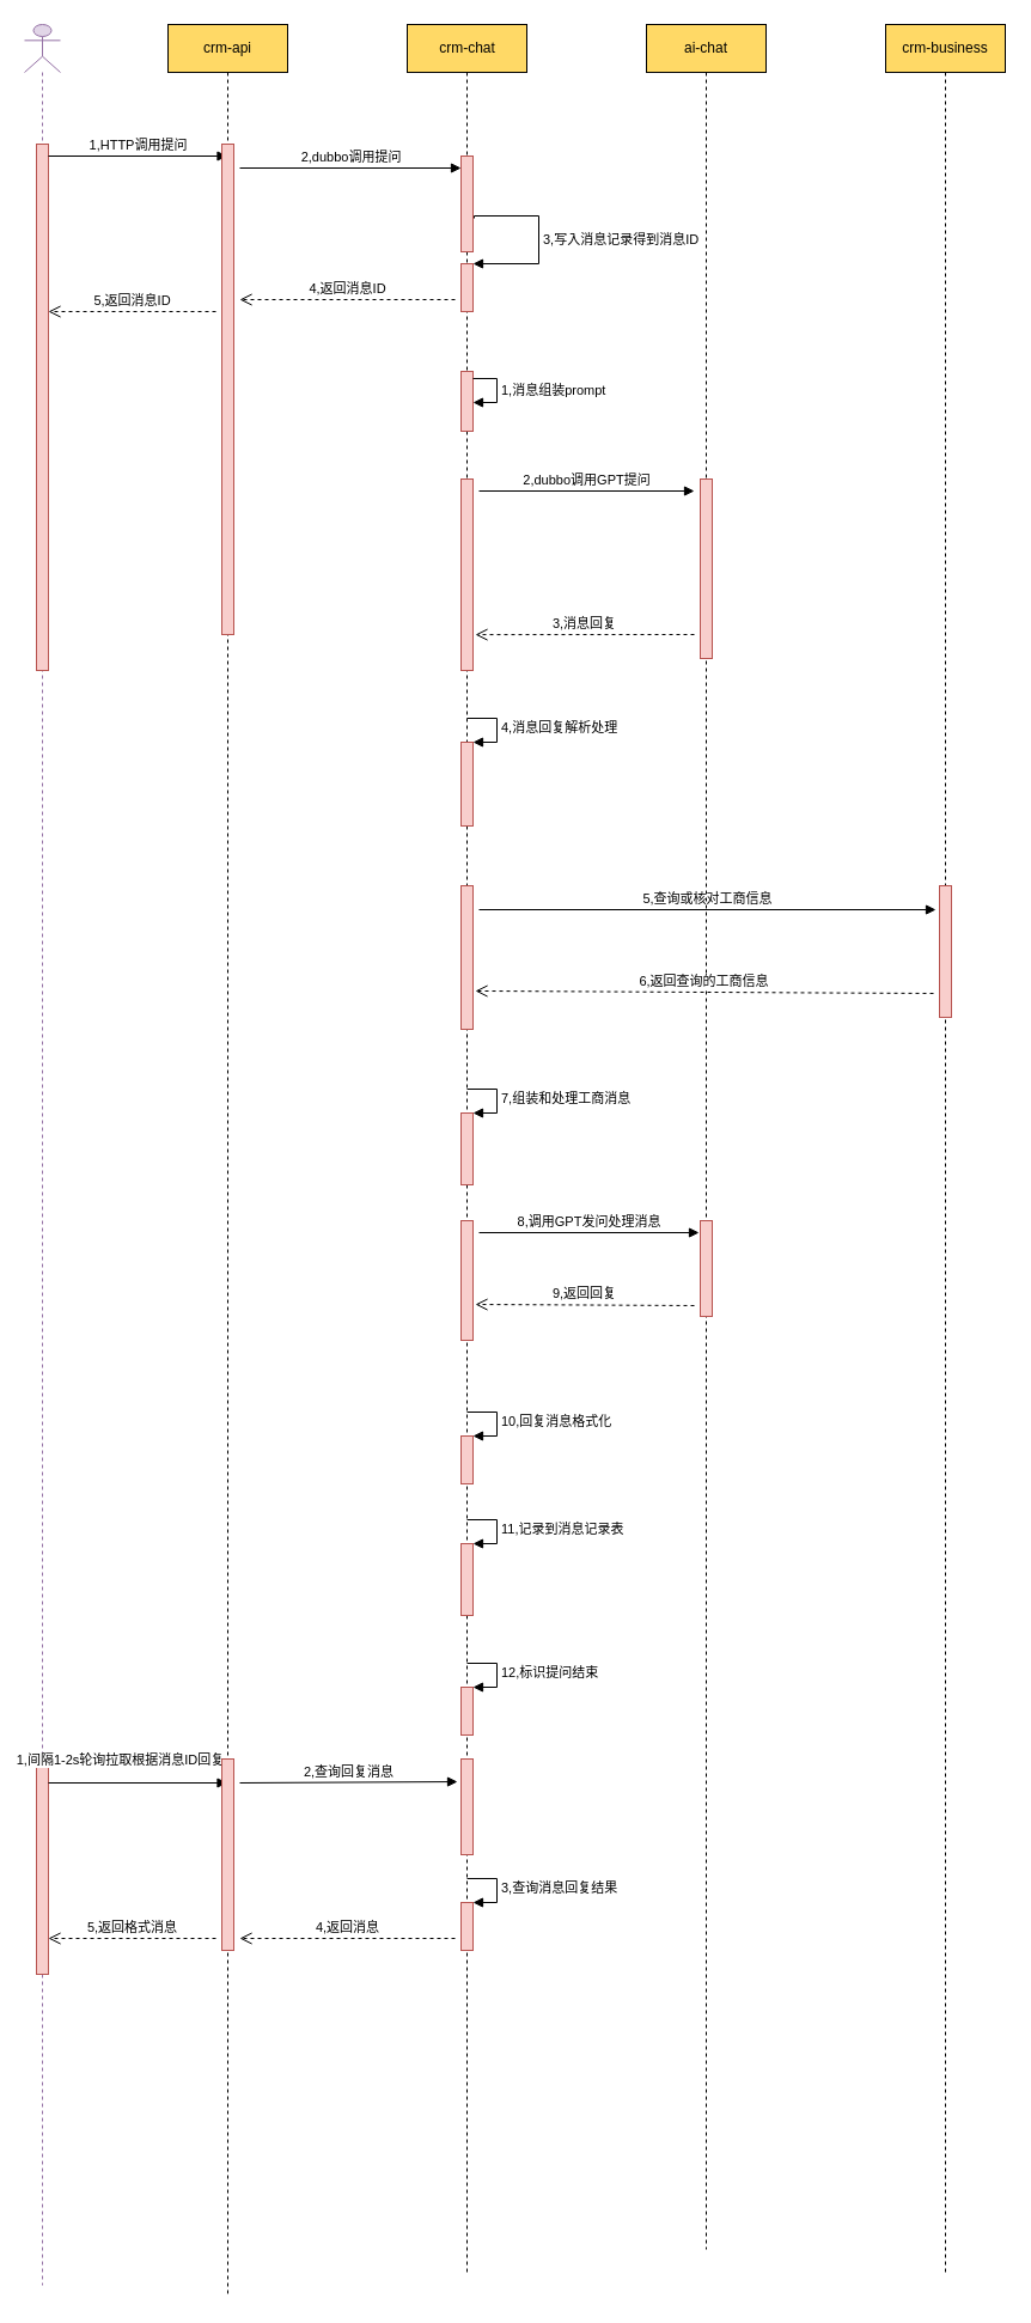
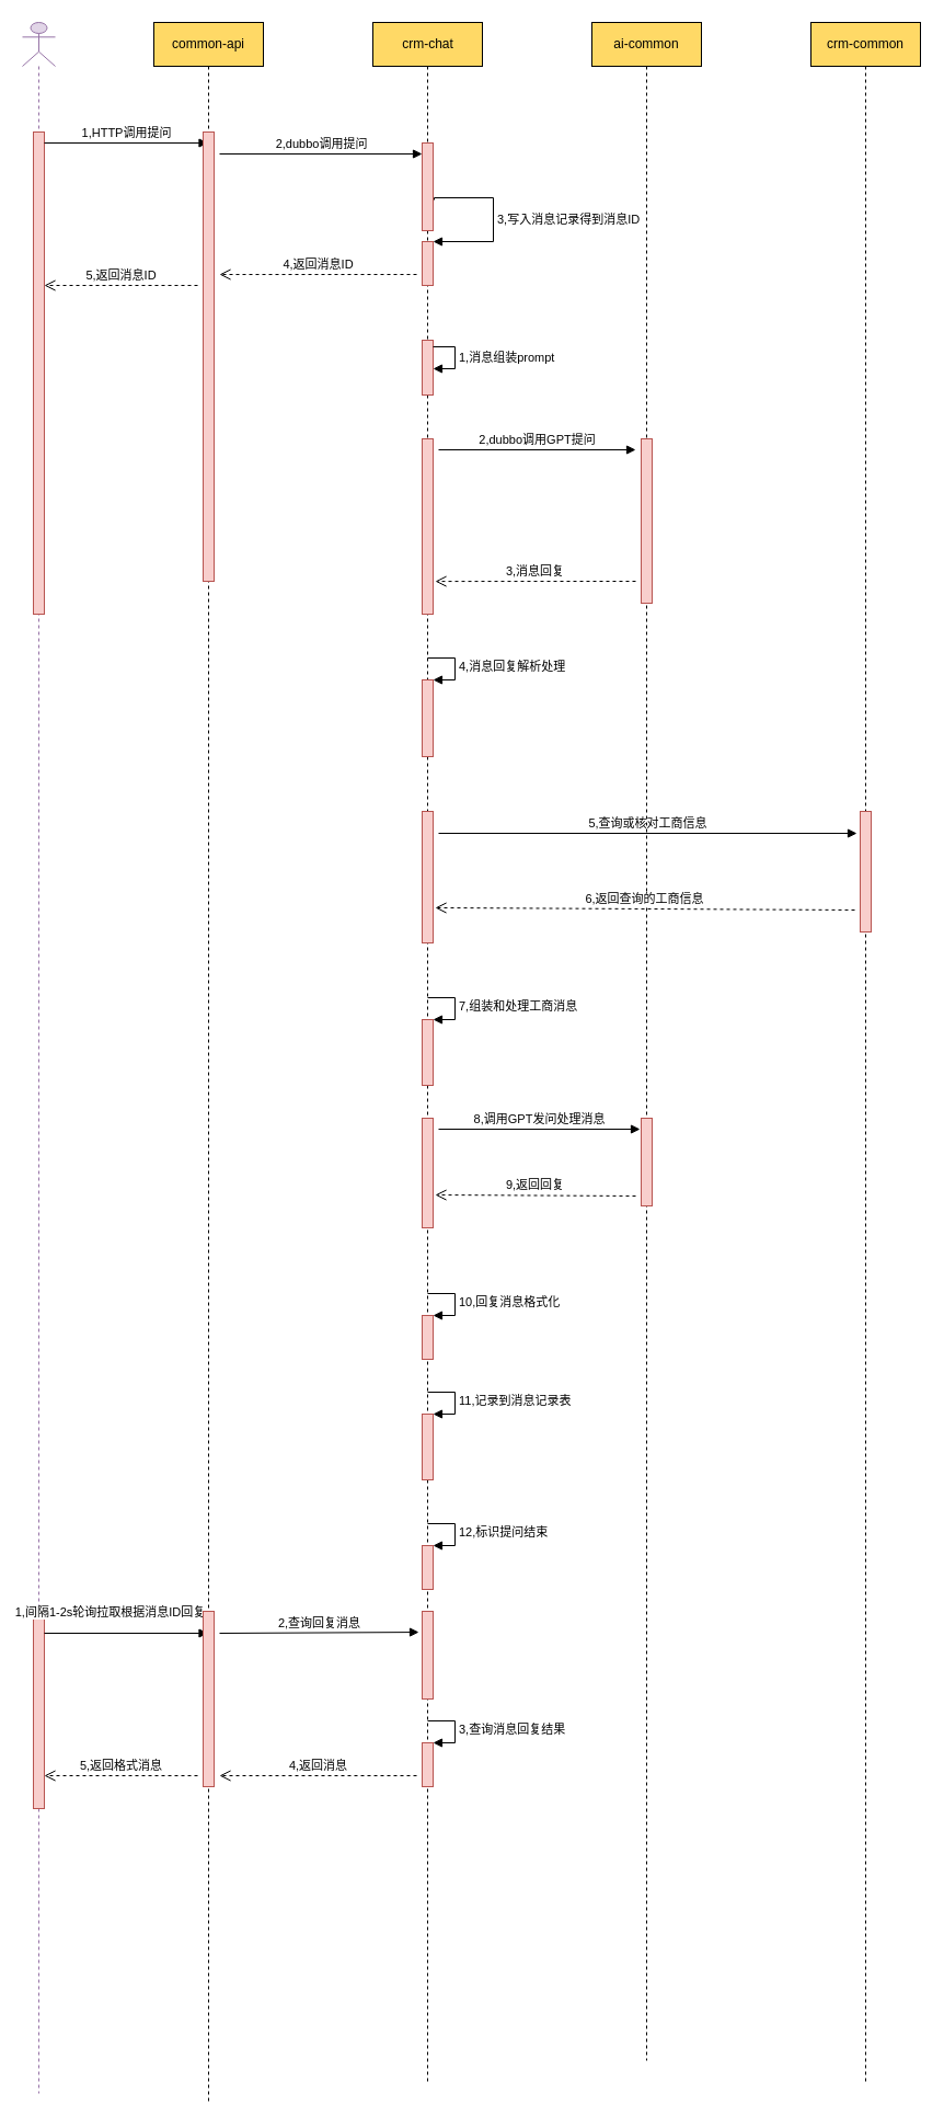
  <mxCell id="0" />
  <mxCell id="1" parent="0" />
  <mxCell id="2" value="" style="shape=umlLifeline;participant=umlActor;perimeter=lifelinePerimeter;whiteSpace=wrap;html=1;container=1;collapsible=0;recursiveResize=0;verticalAlign=top;spacingTop=36;outlineConnect=0;fillColor=#e1d5e7;strokeColor=#9673a6;" parent="1" vertex="1"><mxGeometry x="20" y="20" width="30" height="1890" as="geometry" /></mxCell>
  <mxCell id="3" value="" style="html=1;points=[];perimeter=orthogonalPerimeter;fillColor=#f8cecc;strokeColor=#b85450;" parent="2" vertex="1"><mxGeometry x="10" y="100" width="10" height="440" as="geometry" /></mxCell>
  <mxCell id="4" value="1,HTTP调用提问" style="html=1;verticalAlign=bottom;endArrow=block;" parent="2" target="7" edge="1"><mxGeometry width="80" relative="1" as="geometry"><mxPoint x="20" y="110" as="sourcePoint" /><mxPoint x="100" y="110" as="targetPoint" /></mxGeometry></mxCell>
  <mxCell id="5" value="" style="html=1;points=[];perimeter=orthogonalPerimeter;fillColor=#f8cecc;strokeColor=#b85450;" parent="2" vertex="1"><mxGeometry x="10" y="1450" width="10" height="180" as="geometry" /></mxCell>
  <mxCell id="6" value="1,间隔1-2s轮询拉取根据消息ID回复" style="html=1;verticalAlign=bottom;endArrow=block;" parent="2" target="7" edge="1"><mxGeometry x="-0.197" y="10" width="80" relative="1" as="geometry"><mxPoint x="20" y="1470" as="sourcePoint" /><mxPoint x="100" y="1470" as="targetPoint" /><mxPoint as="offset" /></mxGeometry></mxCell>
- <mxCell id="7" value="crm-api" style="shape=umlLifeline;perimeter=lifelinePerimeter;whiteSpace=wrap;html=1;container=1;collapsible=0;recursiveResize=0;outlineConnect=0;fillColor=#FFD966;" parent="1" vertex="1"><mxGeometry x="140" y="20" width="100" height="1900" as="geometry" /></mxCell>
+ <mxCell id="7" value="common-api" style="shape=umlLifeline;perimeter=lifelinePerimeter;whiteSpace=wrap;html=1;container=1;collapsible=0;recursiveResize=0;outlineConnect=0;fillColor=#FFD966;" parent="1" vertex="1"><mxGeometry x="140" y="20" width="100" height="1900" as="geometry" /></mxCell>
  <mxCell id="8" value="" style="html=1;points=[];perimeter=orthogonalPerimeter;fillColor=#f8cecc;strokeColor=#b85450;" parent="7" vertex="1"><mxGeometry x="45" y="100" width="10" height="410" as="geometry" /></mxCell>
  <mxCell id="9" value="2,dubbo调用提问" style="html=1;verticalAlign=bottom;endArrow=block;" parent="7" target="13" edge="1"><mxGeometry width="80" relative="1" as="geometry"><mxPoint x="60" y="120" as="sourcePoint" /><mxPoint x="140" y="120" as="targetPoint" /></mxGeometry></mxCell>
  <mxCell id="10" value="" style="html=1;points=[];perimeter=orthogonalPerimeter;fillColor=#f8cecc;strokeColor=#b85450;" parent="7" vertex="1"><mxGeometry x="45" y="1450" width="10" height="160" as="geometry" /></mxCell>
  <mxCell id="11" value="2,查询回复消息" style="html=1;verticalAlign=bottom;endArrow=block;entryX=-0.3;entryY=0.238;entryDx=0;entryDy=0;entryPerimeter=0;" parent="7" target="34" edge="1"><mxGeometry width="80" relative="1" as="geometry"><mxPoint x="60" y="1470" as="sourcePoint" /><mxPoint x="140" y="1470" as="targetPoint" /></mxGeometry></mxCell>
  <mxCell id="12" value="crm-chat" style="html=1;points=[];perimeter=orthogonalPerimeter;shape=umlLifeline;participant=label;fontFamily=Helvetica;fontSize=12;fontColor=#000000;align=center;strokeColor=#000000;fillColor=#FFD966;recursiveResize=0;container=1;collapsible=0;" parent="1" vertex="1"><mxGeometry x="340" y="20" width="100" height="1880" as="geometry" /></mxCell>
  <mxCell id="13" value="" style="html=1;points=[];perimeter=orthogonalPerimeter;fillColor=#f8cecc;strokeColor=#b85450;" parent="12" vertex="1"><mxGeometry x="45" y="110" width="10" height="80" as="geometry" /></mxCell>
  <mxCell id="14" value="" style="html=1;points=[];perimeter=orthogonalPerimeter;fillColor=#f8cecc;strokeColor=#b85450;" parent="12" vertex="1"><mxGeometry x="45" y="200" width="10" height="40" as="geometry" /></mxCell>
  <mxCell id="15" value="3,写入消息记录得到消息ID" style="edgeStyle=orthogonalEdgeStyle;html=1;align=left;spacingLeft=2;endArrow=block;rounded=0;entryX=1;entryY=0;exitX=1.1;exitY=0.65;exitDx=0;exitDy=0;exitPerimeter=0;" parent="12" source="13" target="14" edge="1"><mxGeometry relative="1" as="geometry"><mxPoint x="85" y="160" as="sourcePoint" /><Array as="points"><mxPoint x="56" y="160" /><mxPoint x="110" y="160" /><mxPoint x="110" y="200" /></Array></mxGeometry></mxCell>
  <mxCell id="16" value="" style="html=1;points=[];perimeter=orthogonalPerimeter;fillColor=#f8cecc;strokeColor=#b85450;" parent="12" vertex="1"><mxGeometry x="45" y="290" width="10" height="50" as="geometry" /></mxCell>
  <mxCell id="17" value="1,消息组装prompt" style="edgeStyle=orthogonalEdgeStyle;html=1;align=left;spacingLeft=2;endArrow=block;rounded=0;entryX=1;entryY=0;" parent="12" edge="1"><mxGeometry relative="1" as="geometry"><mxPoint x="55" y="296" as="sourcePoint" /><Array as="points"><mxPoint x="75" y="296" /></Array><mxPoint x="55" y="316" as="targetPoint" /></mxGeometry></mxCell>
  <mxCell id="18" value="" style="html=1;points=[];perimeter=orthogonalPerimeter;fillColor=#f8cecc;strokeColor=#b85450;" parent="12" vertex="1"><mxGeometry x="45" y="380" width="10" height="160" as="geometry" /></mxCell>
  <mxCell id="19" value="2,dubbo调用GPT提问" style="html=1;verticalAlign=bottom;endArrow=block;" parent="12" edge="1"><mxGeometry width="80" relative="1" as="geometry"><mxPoint x="60" y="390" as="sourcePoint" /><mxPoint x="240" y="390" as="targetPoint" /></mxGeometry></mxCell>
  <mxCell id="20" value="" style="html=1;points=[];perimeter=orthogonalPerimeter;fillColor=#f8cecc;strokeColor=#b85450;" parent="12" vertex="1"><mxGeometry x="45" y="600" width="10" height="70" as="geometry" /></mxCell>
  <mxCell id="21" value="4,消息回复解析处理" style="edgeStyle=orthogonalEdgeStyle;html=1;align=left;spacingLeft=2;endArrow=block;rounded=0;entryX=1;entryY=0;" parent="12" target="20" edge="1"><mxGeometry relative="1" as="geometry"><mxPoint x="50" y="580" as="sourcePoint" /><Array as="points"><mxPoint x="75" y="580" /></Array></mxGeometry></mxCell>
  <mxCell id="22" value="" style="html=1;points=[];perimeter=orthogonalPerimeter;fillColor=#f8cecc;strokeColor=#b85450;" parent="12" vertex="1"><mxGeometry x="45" y="720" width="10" height="120" as="geometry" /></mxCell>
  <mxCell id="23" value="5,查询或核对工商信息" style="html=1;verticalAlign=bottom;endArrow=block;entryX=-0.3;entryY=0.182;entryDx=0;entryDy=0;entryPerimeter=0;" parent="12" target="44" edge="1"><mxGeometry width="80" relative="1" as="geometry"><mxPoint x="60" y="740" as="sourcePoint" /><mxPoint x="140" y="740" as="targetPoint" /></mxGeometry></mxCell>
  <mxCell id="24" value="" style="html=1;points=[];perimeter=orthogonalPerimeter;fillColor=#f8cecc;strokeColor=#b85450;" parent="12" vertex="1"><mxGeometry x="45" y="910" width="10" height="60" as="geometry" /></mxCell>
  <mxCell id="25" value="7,组装和处理工商消息" style="edgeStyle=orthogonalEdgeStyle;html=1;align=left;spacingLeft=2;endArrow=block;rounded=0;entryX=1;entryY=0;" parent="12" target="24" edge="1"><mxGeometry relative="1" as="geometry"><mxPoint x="50" y="890" as="sourcePoint" /><Array as="points"><mxPoint x="75" y="890" /></Array></mxGeometry></mxCell>
  <mxCell id="26" value="" style="html=1;points=[];perimeter=orthogonalPerimeter;fillColor=#f8cecc;strokeColor=#b85450;" parent="12" vertex="1"><mxGeometry x="45" y="1000" width="10" height="100" as="geometry" /></mxCell>
  <mxCell id="27" value="8,调用GPT发问处理消息" style="html=1;verticalAlign=bottom;endArrow=block;entryX=-0.1;entryY=0.125;entryDx=0;entryDy=0;entryPerimeter=0;" parent="12" target="39" edge="1"><mxGeometry width="80" relative="1" as="geometry"><mxPoint x="60" y="1010" as="sourcePoint" /><mxPoint x="140" y="1010" as="targetPoint" /></mxGeometry></mxCell>
  <mxCell id="28" value="" style="html=1;points=[];perimeter=orthogonalPerimeter;fillColor=#f8cecc;strokeColor=#b85450;" parent="12" vertex="1"><mxGeometry x="45" y="1180" width="10" height="40" as="geometry" /></mxCell>
  <mxCell id="29" value="10,回复消息格式化" style="edgeStyle=orthogonalEdgeStyle;html=1;align=left;spacingLeft=2;endArrow=block;rounded=0;entryX=1;entryY=0;" parent="12" target="28" edge="1"><mxGeometry relative="1" as="geometry"><mxPoint x="50" y="1160" as="sourcePoint" /><Array as="points"><mxPoint x="75" y="1160" /></Array></mxGeometry></mxCell>
  <mxCell id="30" value="" style="html=1;points=[];perimeter=orthogonalPerimeter;fillColor=#f8cecc;strokeColor=#b85450;" parent="12" vertex="1"><mxGeometry x="45" y="1270" width="10" height="60" as="geometry" /></mxCell>
  <mxCell id="31" value="11,记录到消息记录表" style="edgeStyle=orthogonalEdgeStyle;html=1;align=left;spacingLeft=2;endArrow=block;rounded=0;entryX=1;entryY=0;" parent="12" target="30" edge="1"><mxGeometry relative="1" as="geometry"><mxPoint x="50" y="1250" as="sourcePoint" /><Array as="points"><mxPoint x="75" y="1250" /></Array></mxGeometry></mxCell>
  <mxCell id="32" value="" style="html=1;points=[];perimeter=orthogonalPerimeter;fillColor=#f8cecc;strokeColor=#b85450;" parent="12" vertex="1"><mxGeometry x="45" y="1390" width="10" height="40" as="geometry" /></mxCell>
  <mxCell id="33" value="12,标识提问结束" style="edgeStyle=orthogonalEdgeStyle;html=1;align=left;spacingLeft=2;endArrow=block;rounded=0;entryX=1;entryY=0;" parent="12" target="32" edge="1"><mxGeometry relative="1" as="geometry"><mxPoint x="50" y="1370" as="sourcePoint" /><Array as="points"><mxPoint x="75" y="1370" /></Array></mxGeometry></mxCell>
  <mxCell id="34" value="" style="html=1;points=[];perimeter=orthogonalPerimeter;fillColor=#f8cecc;strokeColor=#b85450;" parent="12" vertex="1"><mxGeometry x="45" y="1450" width="10" height="80" as="geometry" /></mxCell>
  <mxCell id="35" value="" style="html=1;points=[];perimeter=orthogonalPerimeter;fillColor=#f8cecc;strokeColor=#b85450;" parent="12" vertex="1"><mxGeometry x="45" y="1570" width="10" height="40" as="geometry" /></mxCell>
  <mxCell id="36" value="3,查询消息回复结果" style="edgeStyle=orthogonalEdgeStyle;html=1;align=left;spacingLeft=2;endArrow=block;rounded=0;entryX=1;entryY=0;" parent="12" target="35" edge="1"><mxGeometry relative="1" as="geometry"><mxPoint x="50" y="1550" as="sourcePoint" /><Array as="points"><mxPoint x="75" y="1550" /></Array></mxGeometry></mxCell>
- <mxCell id="37" value="ai-chat" style="shape=umlLifeline;perimeter=lifelinePerimeter;whiteSpace=wrap;html=1;container=1;collapsible=0;recursiveResize=0;outlineConnect=0;fillColor=#FFD966;" parent="1" vertex="1"><mxGeometry x="540" y="20" width="100" height="1860" as="geometry" /></mxCell>
+ <mxCell id="37" value="ai-common" style="shape=umlLifeline;perimeter=lifelinePerimeter;whiteSpace=wrap;html=1;container=1;collapsible=0;recursiveResize=0;outlineConnect=0;fillColor=#FFD966;" parent="1" vertex="1"><mxGeometry x="540" y="20" width="100" height="1860" as="geometry" /></mxCell>
  <mxCell id="38" value="" style="html=1;points=[];perimeter=orthogonalPerimeter;fillColor=#f8cecc;strokeColor=#b85450;" parent="37" vertex="1"><mxGeometry x="45" y="380" width="10" height="150" as="geometry" /></mxCell>
  <mxCell id="39" value="" style="html=1;points=[];perimeter=orthogonalPerimeter;fillColor=#f8cecc;strokeColor=#b85450;" parent="37" vertex="1"><mxGeometry x="45" y="1000" width="10" height="80" as="geometry" /></mxCell>
  <mxCell id="40" value="5,返回消息ID" style="html=1;verticalAlign=bottom;endArrow=open;dashed=1;endSize=8;" parent="1" edge="1"><mxGeometry relative="1" as="geometry"><mxPoint x="180" y="260" as="sourcePoint" /><mxPoint x="40" y="260" as="targetPoint" /></mxGeometry></mxCell>
  <mxCell id="41" value="4,返回消息ID" style="html=1;verticalAlign=bottom;endArrow=open;dashed=1;endSize=8;" parent="1" edge="1"><mxGeometry relative="1" as="geometry"><mxPoint x="380" y="250" as="sourcePoint" /><mxPoint x="200" y="250" as="targetPoint" /></mxGeometry></mxCell>
  <mxCell id="42" value="3,消息回复" style="html=1;verticalAlign=bottom;endArrow=open;dashed=1;endSize=8;entryX=1.2;entryY=0.813;entryDx=0;entryDy=0;entryPerimeter=0;" parent="1" target="18" edge="1"><mxGeometry relative="1" as="geometry"><mxPoint x="580" y="530" as="sourcePoint" /><mxPoint x="500" y="530" as="targetPoint" /></mxGeometry></mxCell>
- <mxCell id="43" value="crm-business" style="shape=umlLifeline;perimeter=lifelinePerimeter;whiteSpace=wrap;html=1;container=1;collapsible=0;recursiveResize=0;outlineConnect=0;fillColor=#FFD966;" parent="1" vertex="1"><mxGeometry x="740" y="20" width="100" height="1880" as="geometry" /></mxCell>
+ <mxCell id="43" value="crm-common" style="shape=umlLifeline;perimeter=lifelinePerimeter;whiteSpace=wrap;html=1;container=1;collapsible=0;recursiveResize=0;outlineConnect=0;fillColor=#FFD966;" parent="1" vertex="1"><mxGeometry x="740" y="20" width="100" height="1880" as="geometry" /></mxCell>
  <mxCell id="44" value="" style="html=1;points=[];perimeter=orthogonalPerimeter;fillColor=#f8cecc;strokeColor=#b85450;" parent="43" vertex="1"><mxGeometry x="45" y="720" width="10" height="110" as="geometry" /></mxCell>
  <mxCell id="45" value="6,返回查询的工商信息" style="html=1;verticalAlign=bottom;endArrow=open;dashed=1;endSize=8;entryX=1.2;entryY=0.733;entryDx=0;entryDy=0;entryPerimeter=0;" parent="1" target="22" edge="1"><mxGeometry relative="1" as="geometry"><mxPoint x="780" y="830" as="sourcePoint" /><mxPoint x="700" y="830" as="targetPoint" /></mxGeometry></mxCell>
  <mxCell id="46" value="9,返回回复" style="html=1;verticalAlign=bottom;endArrow=open;dashed=1;endSize=8;" parent="1" edge="1"><mxGeometry relative="1" as="geometry"><mxPoint x="580" y="1091" as="sourcePoint" /><mxPoint x="397" y="1090" as="targetPoint" /></mxGeometry></mxCell>
  <mxCell id="47" value="4,返回消息" style="html=1;verticalAlign=bottom;endArrow=open;dashed=1;endSize=8;" parent="1" edge="1"><mxGeometry relative="1" as="geometry"><mxPoint x="380" y="1620" as="sourcePoint" /><mxPoint x="200" y="1620" as="targetPoint" /></mxGeometry></mxCell>
  <mxCell id="48" value="5,返回格式消息" style="html=1;verticalAlign=bottom;endArrow=open;dashed=1;endSize=8;" parent="1" edge="1"><mxGeometry relative="1" as="geometry"><mxPoint x="180" y="1620" as="sourcePoint" /><mxPoint x="40" y="1620" as="targetPoint" /></mxGeometry></mxCell>
